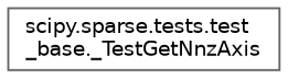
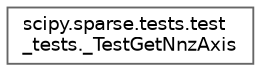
  digraph {
    rankdir=LR
-   n1 [color=grey40 fillcolor=white fontname=Helvetica fontsize=10 height=0.2 label="scipy.sparse.tests.test\l_base._TestGetNnzAxis" shape=box style=filled width=0.4]
+   n1 [color=grey40 fillcolor=white fontname=Helvetica fontsize=10 height=0.2 label="scipy.sparse.tests.test\l_tests._TestGetNnzAxis" shape=box style=filled width=0.4]
  }
